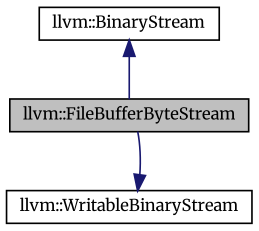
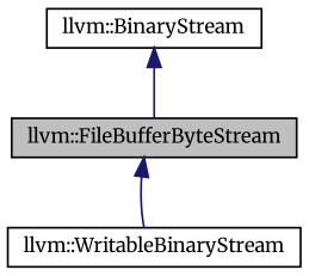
  digraph {
    fontname=Merriweather
    node [color=black fontname=Merriweather fontsize=10 shape=record]
    edge [color=midnightblue dir=back fontname=Merriweather fontsize=10 labelfontname=Helvetica labelfontsize=10 style=solid]
    n1 [fillcolor=grey75 fontcolor=black height=0.2 label="llvm::FileBufferByteStream" style=filled width=0.4]
    n2 [height=0.2 label="llvm::WritableBinaryStream" width=0.4]
    n3 [height=0.2 label="llvm::BinaryStream" width=0.4]
-   n2 -> n1
+   n1 -> n2
    n3 -> n1
  }
